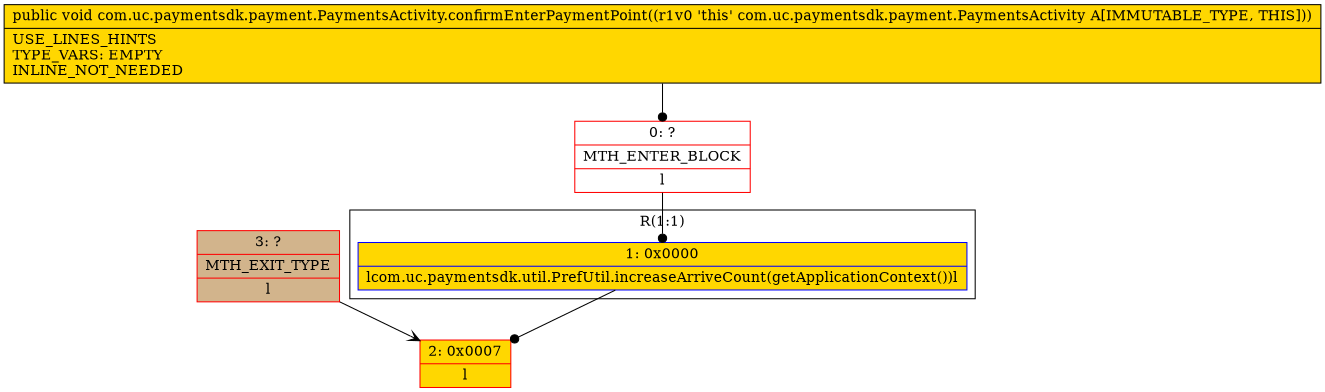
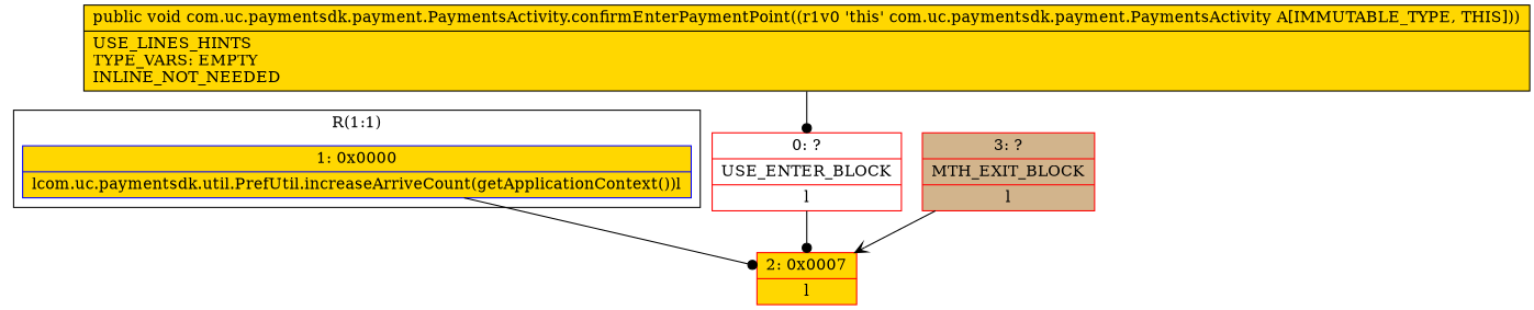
  digraph {
    node [color=red fillcolor=gold shape=record style=filled]
    edge [arrowhead=dot]
    n1 [color=blue label="{1\:\ 0x0000|lcom.uc.paymentsdk.util.PrefUtil.increaseArriveCount(getApplicationContext())l}"]
    n2 [label="{2\:\ 0x0007|l}"]
-   n3 [fillcolor=white label="{0\:\ ?|MTH_ENTER_BLOCK\l|l}"]
-   n4 [fillcolor=tan label="{3\:\ ?|MTH_EXIT_TYPE\l|l}"]
+   n3 [fillcolor=white label="{0\:\ ?|USE_ENTER_BLOCK\l|l}"]
+   n4 [fillcolor=tan label="{3\:\ ?|MTH_EXIT_BLOCK\l|l}"]
    n5 [label="{public void com.uc.paymentsdk.payment.PaymentsActivity.confirmEnterPaymentPoint((r1v0 'this' com.uc.paymentsdk.payment.PaymentsActivity A[IMMUTABLE_TYPE, THIS]))  | USE_LINES_HINTS\lTYPE_VARS: EMPTY\lINLINE_NOT_NEEDED\l}" color=""]
    subgraph cluster_1 {
      label="R(1:1)"
      n1
    }
    n1 -> n2
-   n3 -> n1
+   n3 -> n2
    n4 -> n2 [arrowhead=vee]
    n5 -> n3
  }
